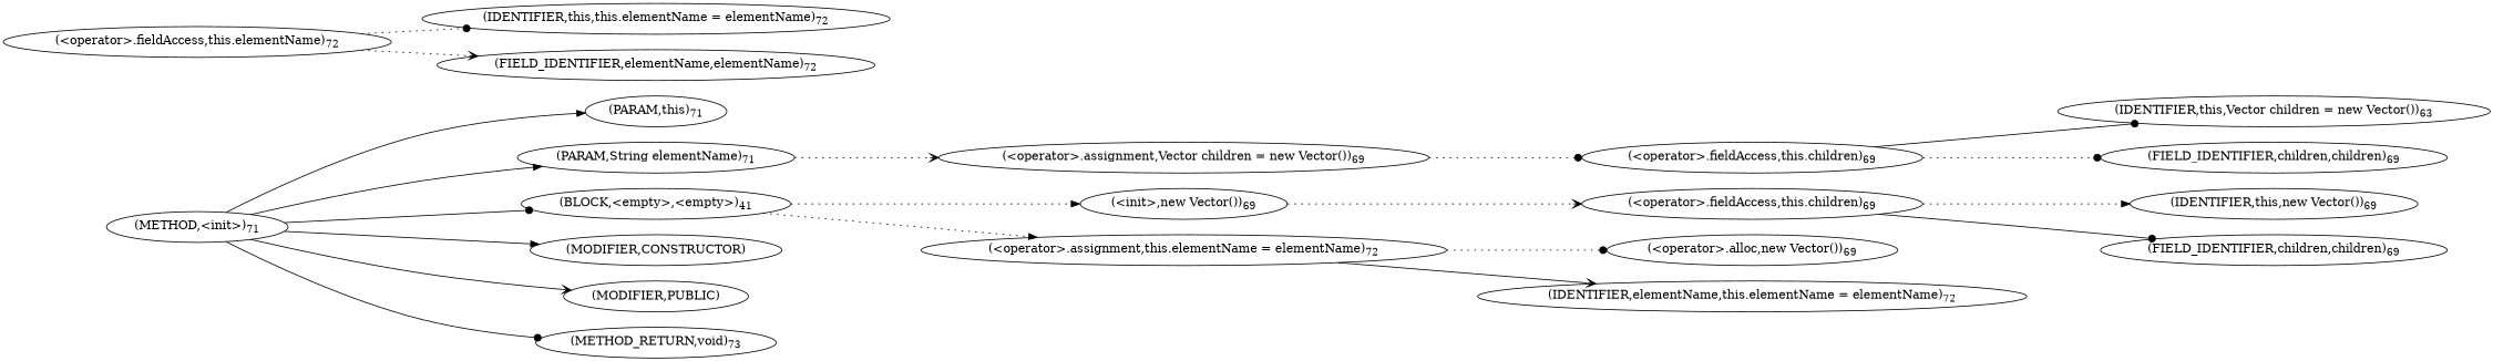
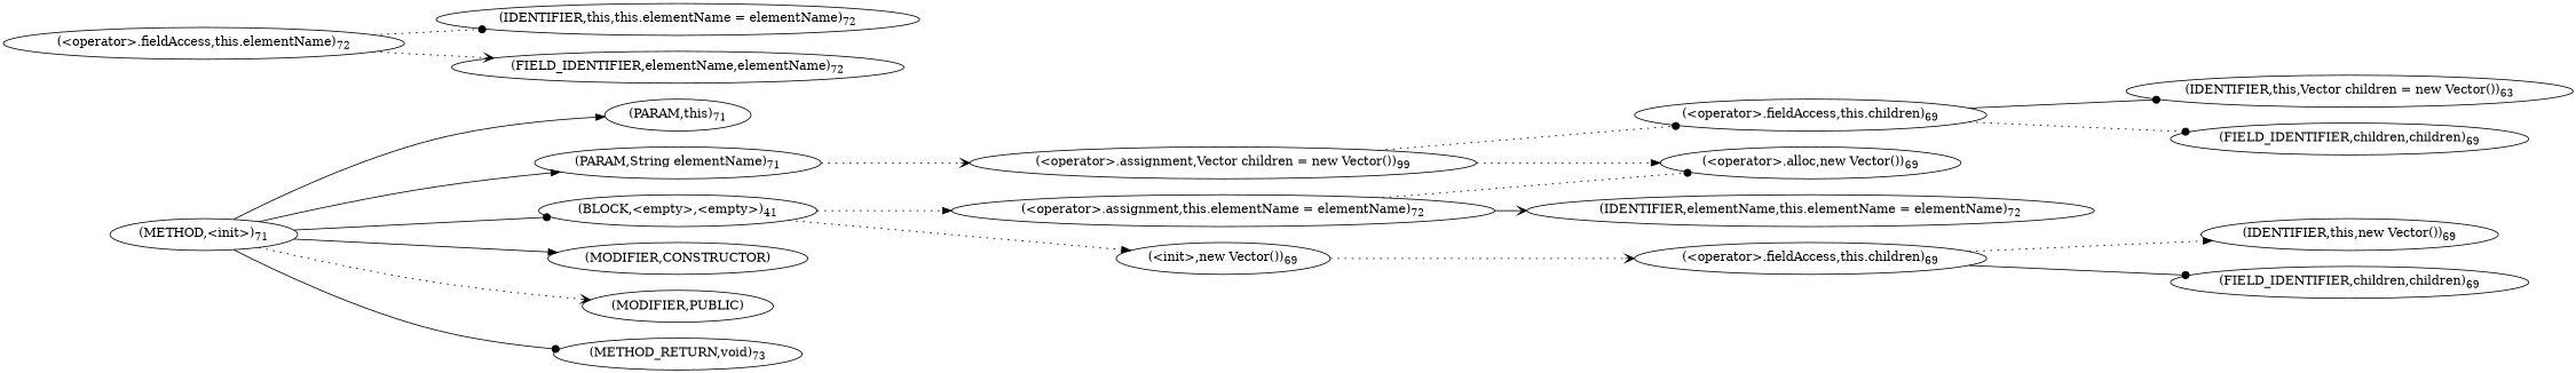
  digraph {
    rankdir=LR
    edge [arrowhead=dot style=dotted]
    n1 [label=<(METHOD,&lt;init&gt;)<SUB>71</SUB>>]
    n2 [label=<(PARAM,this)<SUB>71</SUB>>]
    n3 [label=<(PARAM,String elementName)<SUB>71</SUB>>]
    n4 [label=<(BLOCK,&lt;empty&gt;,&lt;empty&gt;)<SUB>41</SUB>>]
    n5 [label=<(MODIFIER,CONSTRUCTOR)>]
    n6 [label=<(MODIFIER,PUBLIC)>]
    n7 [label=<(METHOD_RETURN,void)<SUB>73</SUB>>]
-   n8 [label=<(&lt;operator&gt;.assignment,Vector children = new Vector())<SUB>69</SUB>>]
+   n8 [label=<(&lt;operator&gt;.assignment,Vector children = new Vector())<SUB>99</SUB>>]
    n9 [label=<(&lt;init&gt;,new Vector())<SUB>69</SUB>>]
    n10 [label=<(&lt;operator&gt;.assignment,this.elementName = elementName)<SUB>72</SUB>>]
    n11 [label=<(&lt;operator&gt;.fieldAccess,this.children)<SUB>69</SUB>>]
    n12 [label=<(&lt;operator&gt;.alloc,new Vector())<SUB>69</SUB>>]
    n13 [label=<(&lt;operator&gt;.fieldAccess,this.children)<SUB>69</SUB>>]
    n14 [label=<(IDENTIFIER,elementName,this.elementName = elementName)<SUB>72</SUB>>]
    n15 [label=<(IDENTIFIER,this,Vector children = new Vector())<SUB>63</SUB>>]
    n16 [label=<(FIELD_IDENTIFIER,children,children)<SUB>69</SUB>>]
    n17 [label=<(IDENTIFIER,this,new Vector())<SUB>69</SUB>>]
    n18 [label=<(FIELD_IDENTIFIER,children,children)<SUB>69</SUB>>]
    n19 [label=<(&lt;operator&gt;.fieldAccess,this.elementName)<SUB>72</SUB>>]
    n20 [label=<(IDENTIFIER,this,this.elementName = elementName)<SUB>72</SUB>>]
    n21 [label=<(FIELD_IDENTIFIER,elementName,elementName)<SUB>72</SUB>>]
    n1 -> n2 [arrowhead=normal style=solid]
    n1 -> n3 [arrowhead=normal style=solid]
    n1 -> n4 [style=solid]
    n1 -> n5 [arrowhead=normal style=solid]
-   n1 -> n6 [arrowhead=vee style=solid]
+   n1 -> n6 [arrowhead=vee]
    n1 -> n7 [style=solid]
    n3 -> n8 [arrowhead=vee]
    n4 -> n9 [arrowhead=normal]
    n4 -> n10 [arrowhead=normal]
    n8 -> n11
+   n8 -> n12 [arrowhead=normal]
    n9 -> n13 [arrowhead=vee]
    n10 -> n12
    n10 -> n14 [arrowhead=vee style=solid]
    n11 -> n15 [style=solid]
    n11 -> n16
    n13 -> n17 [arrowhead=normal]
    n13 -> n18 [style=solid]
    n19 -> n20
    n19 -> n21 [arrowhead=vee]
  }
